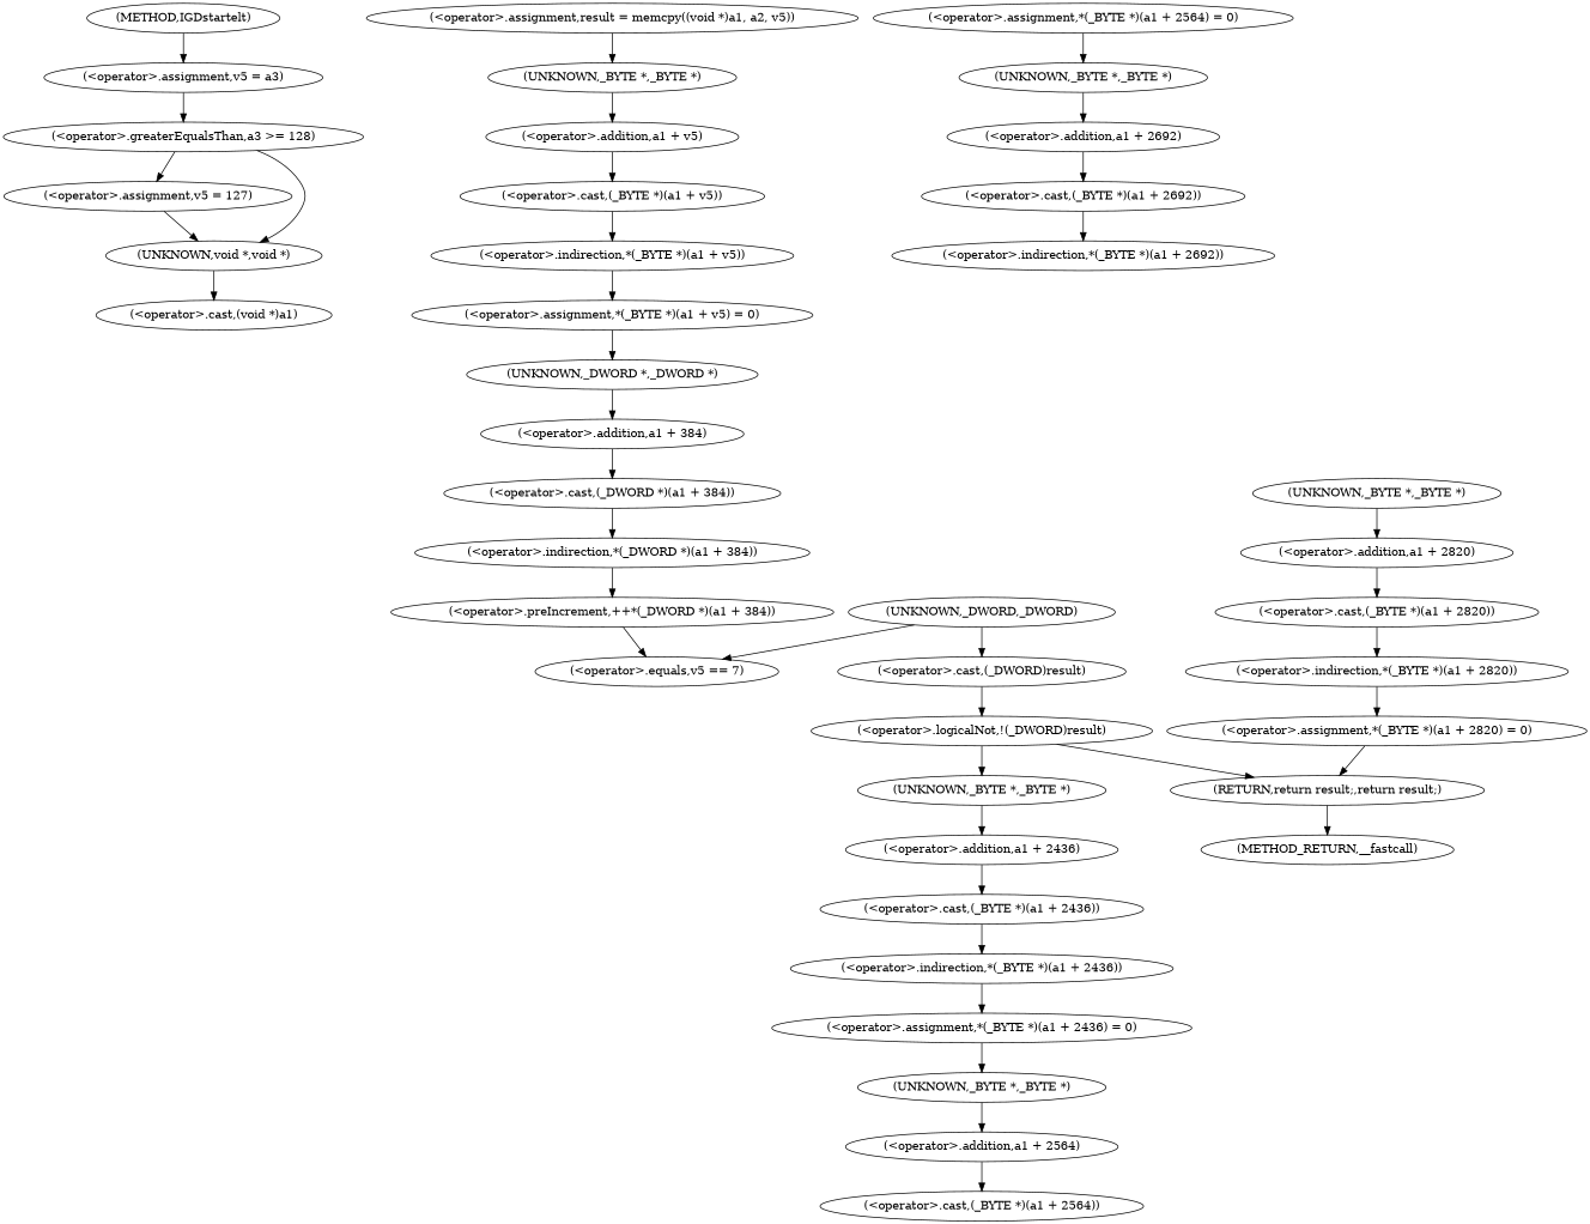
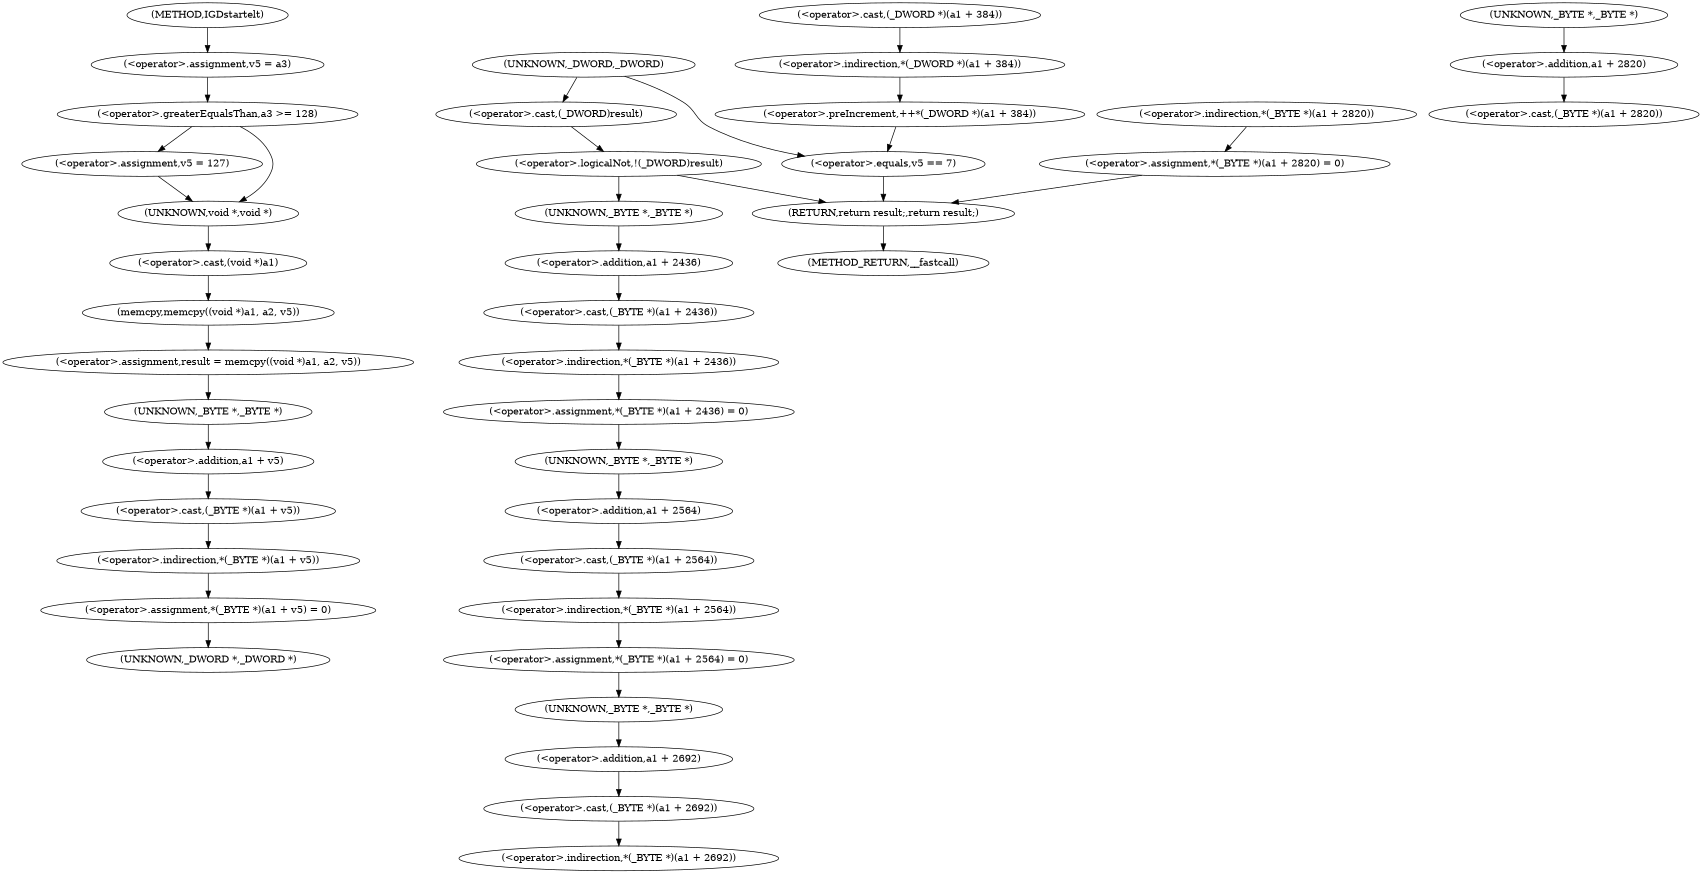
  digraph {
    n1 [label="(<operator>.assignment,v5 = a3)"]
    n2 [label="(<operator>.greaterEqualsThan,a3 >= 128)"]
    n3 [label="(<operator>.assignment,v5 = 127)"]
    n4 [label="(UNKNOWN,void *,void *)"]
    n5 [label="(<operator>.cast,(void *)a1)"]
    n6 [label="(<operator>.assignment,result = memcpy((void *)a1, a2, v5))"]
    n7 [label="(UNKNOWN,_BYTE *,_BYTE *)"]
    n8 [label="(<operator>.addition,a1 + v5)"]
+   n9 [label="(memcpy,memcpy((void *)a1, a2, v5))"]
    n10 [label="(<operator>.assignment,*(_BYTE *)(a1 + v5) = 0)"]
    n11 [label="(UNKNOWN,_DWORD *,_DWORD *)"]
-   n12 [label="(<operator>.addition,a1 + 384)"]
    n13 [label="(<operator>.indirection,*(_BYTE *)(a1 + v5))"]
    n14 [label="(<operator>.cast,(_BYTE *)(a1 + v5))"]
    n15 [label="(<operator>.preIncrement,++*(_DWORD *)(a1 + 384))"]
    n16 [label="(<operator>.equals,v5 == 7)"]
    n17 [label="(RETURN,return result;,return result;)"]
    n18 [label="(<operator>.indirection,*(_DWORD *)(a1 + 384))"]
    n19 [label="(<operator>.cast,(_DWORD *)(a1 + 384))"]
    n20 [label="(UNKNOWN,_DWORD,_DWORD)"]
    n21 [label="(<operator>.cast,(_DWORD)result)"]
    n22 [label="(METHOD_RETURN,__fastcall)"]
    n23 [label="(<operator>.logicalNot,!(_DWORD)result)"]
    n24 [label="(UNKNOWN,_BYTE *,_BYTE *)"]
    n25 [label="(<operator>.addition,a1 + 2436)"]
    n26 [label="(<operator>.assignment,*(_BYTE *)(a1 + 2436) = 0)"]
    n27 [label="(UNKNOWN,_BYTE *,_BYTE *)"]
    n28 [label="(<operator>.addition,a1 + 2564)"]
    n29 [label="(<operator>.indirection,*(_BYTE *)(a1 + 2436))"]
    n30 [label="(<operator>.cast,(_BYTE *)(a1 + 2436))"]
    n31 [label="(<operator>.assignment,*(_BYTE *)(a1 + 2564) = 0)"]
    n32 [label="(UNKNOWN,_BYTE *,_BYTE *)"]
    n33 [label="(<operator>.addition,a1 + 2692)"]
+   n34 [label="(<operator>.indirection,*(_BYTE *)(a1 + 2564))"]
    n35 [label="(<operator>.cast,(_BYTE *)(a1 + 2564))"]
    n36 [label="(UNKNOWN,_BYTE *,_BYTE *)"]
    n37 [label="(<operator>.addition,a1 + 2820)"]
    n38 [label="(<operator>.indirection,*(_BYTE *)(a1 + 2692))"]
    n39 [label="(<operator>.cast,(_BYTE *)(a1 + 2692))"]
    n40 [label="(<operator>.assignment,*(_BYTE *)(a1 + 2820) = 0)"]
    n41 [label="(<operator>.indirection,*(_BYTE *)(a1 + 2820))"]
    n42 [label="(<operator>.cast,(_BYTE *)(a1 + 2820))"]
    n43 [label="(METHOD,IGDstartelt)"]
    n1 -> n2
    n2 -> n3
    n2 -> n4
    n3 -> n4
    n4 -> n5
+   n5 -> n9
    n6 -> n7
    n7 -> n8
    n8 -> n14
+   n9 -> n6
    n10 -> n11
-   n11 -> n12
-   n12 -> n19
    n13 -> n10
    n14 -> n13
    n15 -> n16
+   n16 -> n17
    n17 -> n22
    n18 -> n15
    n19 -> n18
    n20 -> n16
    n20 -> n21
    n21 -> n23
    n23 -> n17
    n23 -> n24
    n24 -> n25
    n25 -> n30
    n26 -> n27
    n27 -> n28
    n28 -> n35
    n29 -> n26
    n30 -> n29
    n31 -> n32
    n32 -> n33
    n33 -> n39
+   n34 -> n31
+   n35 -> n34
    n36 -> n37
    n37 -> n42
    n39 -> n38
    n40 -> n17
    n41 -> n40
-   n42 -> n41
    n43 -> n1
  }
